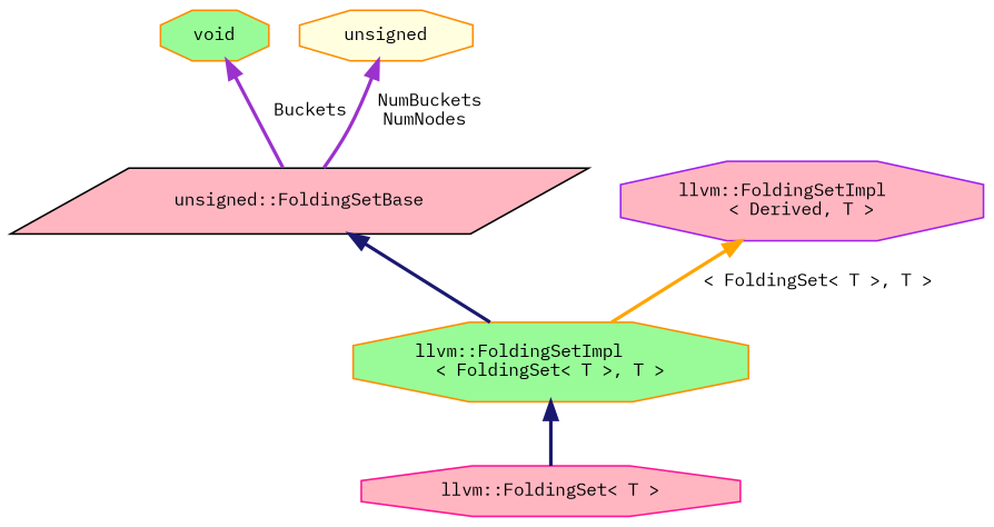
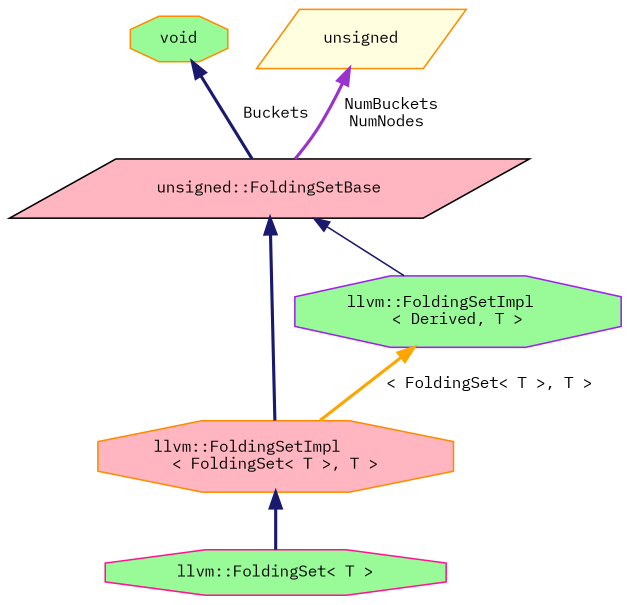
  digraph {
    fontname="IBM Plex Mono"
    node [color=darkorange fillcolor=palegreen fontname="IBM Plex Mono" fontsize=10 shape=octagon style=filled]
    edge [color=midnightblue dir=back fontname="IBM Plex Mono" fontsize=10 labelfontname=Helvetica labelfontsize=10 style=bold]
-   n1 [color=deeppink fillcolor=lightpink fontcolor=black height=0.2 label="llvm::FoldingSet\< T \>" width=0.4]
-   n2 [height=0.2 label="llvm::FoldingSetImpl\l\< FoldingSet\< T \>, T \>" width=0.4]
+   n1 [color=deeppink fontcolor=black height=0.2 label="llvm::FoldingSet\< T \>" width=0.4]
+   n2 [fillcolor=lightpink height=0.2 label="llvm::FoldingSetImpl\l\< FoldingSet\< T \>, T \>" width=0.4]
    n3 [color=black fillcolor=lightpink height=0.2 label="unsigned::FoldingSetBase" shape=parallelogram width=0.4]
-   n4 [color=purple fillcolor=lightpink height=0.2 label="llvm::FoldingSetImpl\l\< Derived, T \>" width=0.4]
+   n4 [color=purple height=0.2 label="llvm::FoldingSetImpl\l\< Derived, T \>" width=0.4]
    n5 [height=0.2 label=void width=0.4]
-   n6 [fillcolor=lightyellow height=0.2 label=unsigned width=0.4]
+   n6 [fillcolor=lightyellow height=0.2 label=unsigned shape=parallelogram width=0.4]
    n2 -> n1
    n3 -> n2
+   n3 -> n4 [style=solid]
    n4 -> n2 [color=orange label=" \< FoldingSet\< T \>, T \>"]
-   n5 -> n3 [color=darkorchid3 label=" Buckets"]
+   n5 -> n3 [label=" Buckets"]
    n6 -> n3 [color=darkorchid3 label=" NumBuckets\nNumNodes"]
  }
